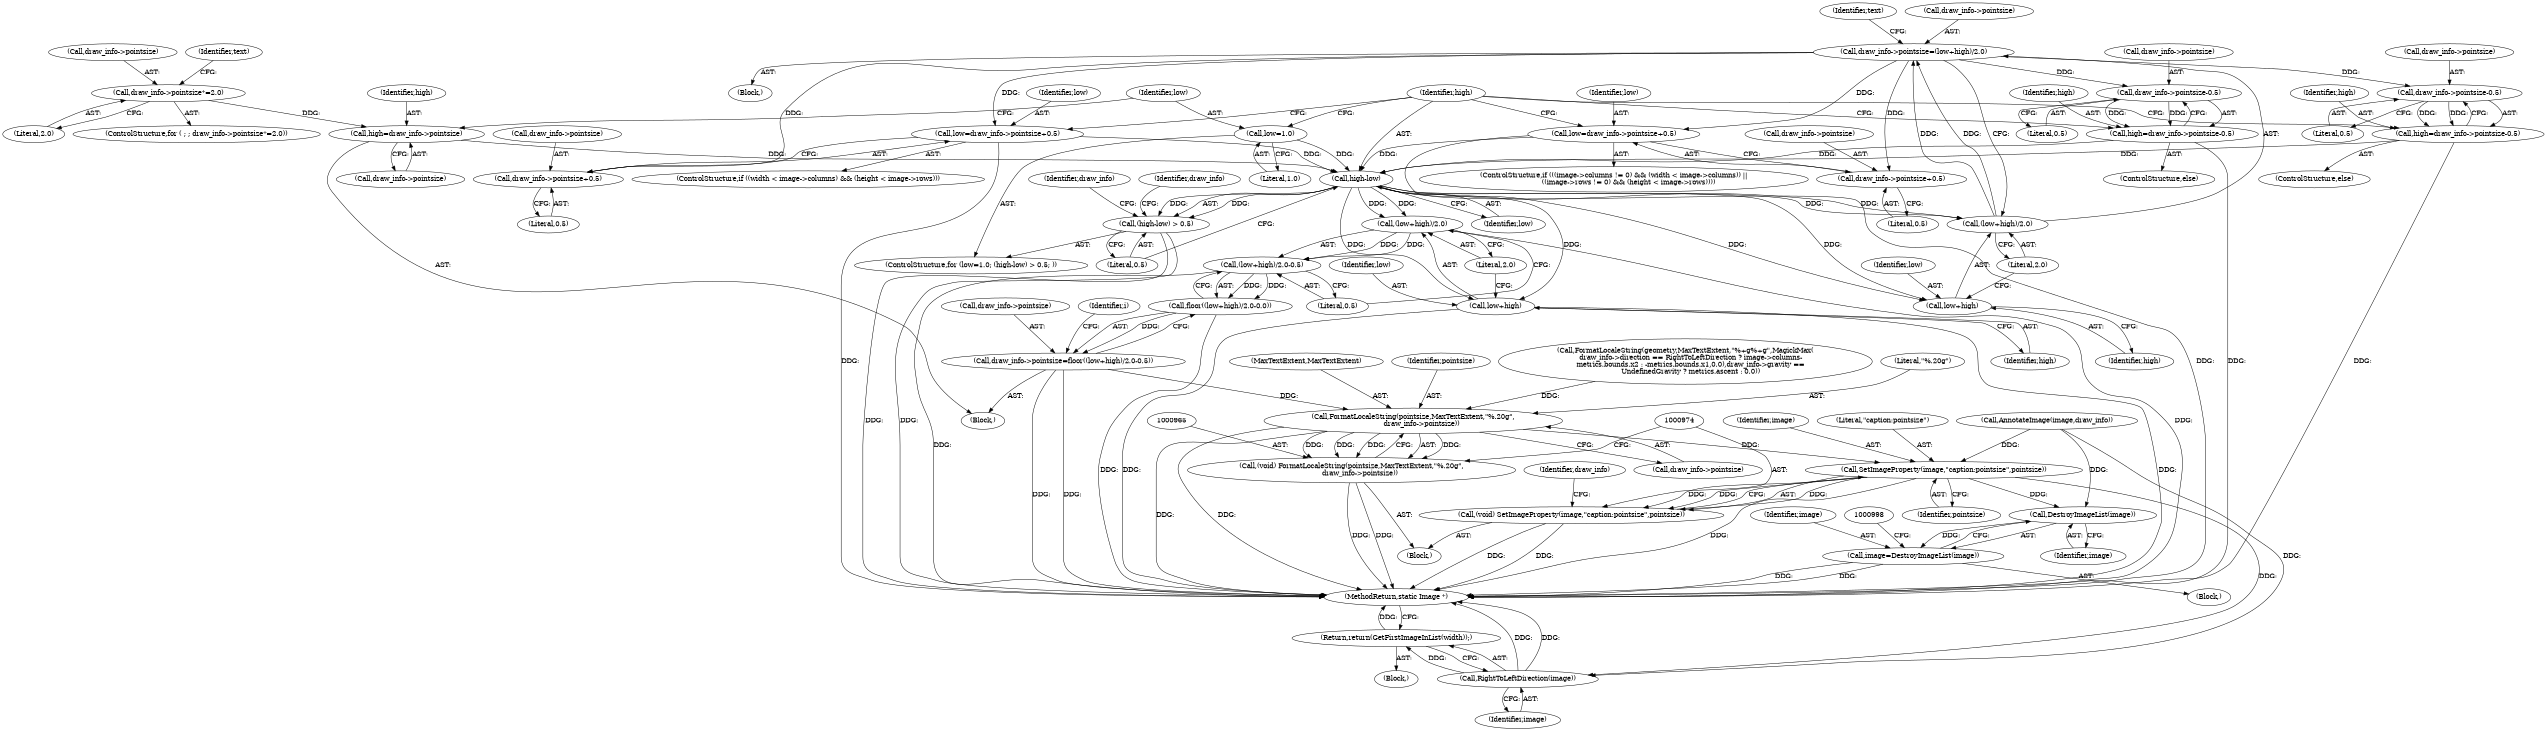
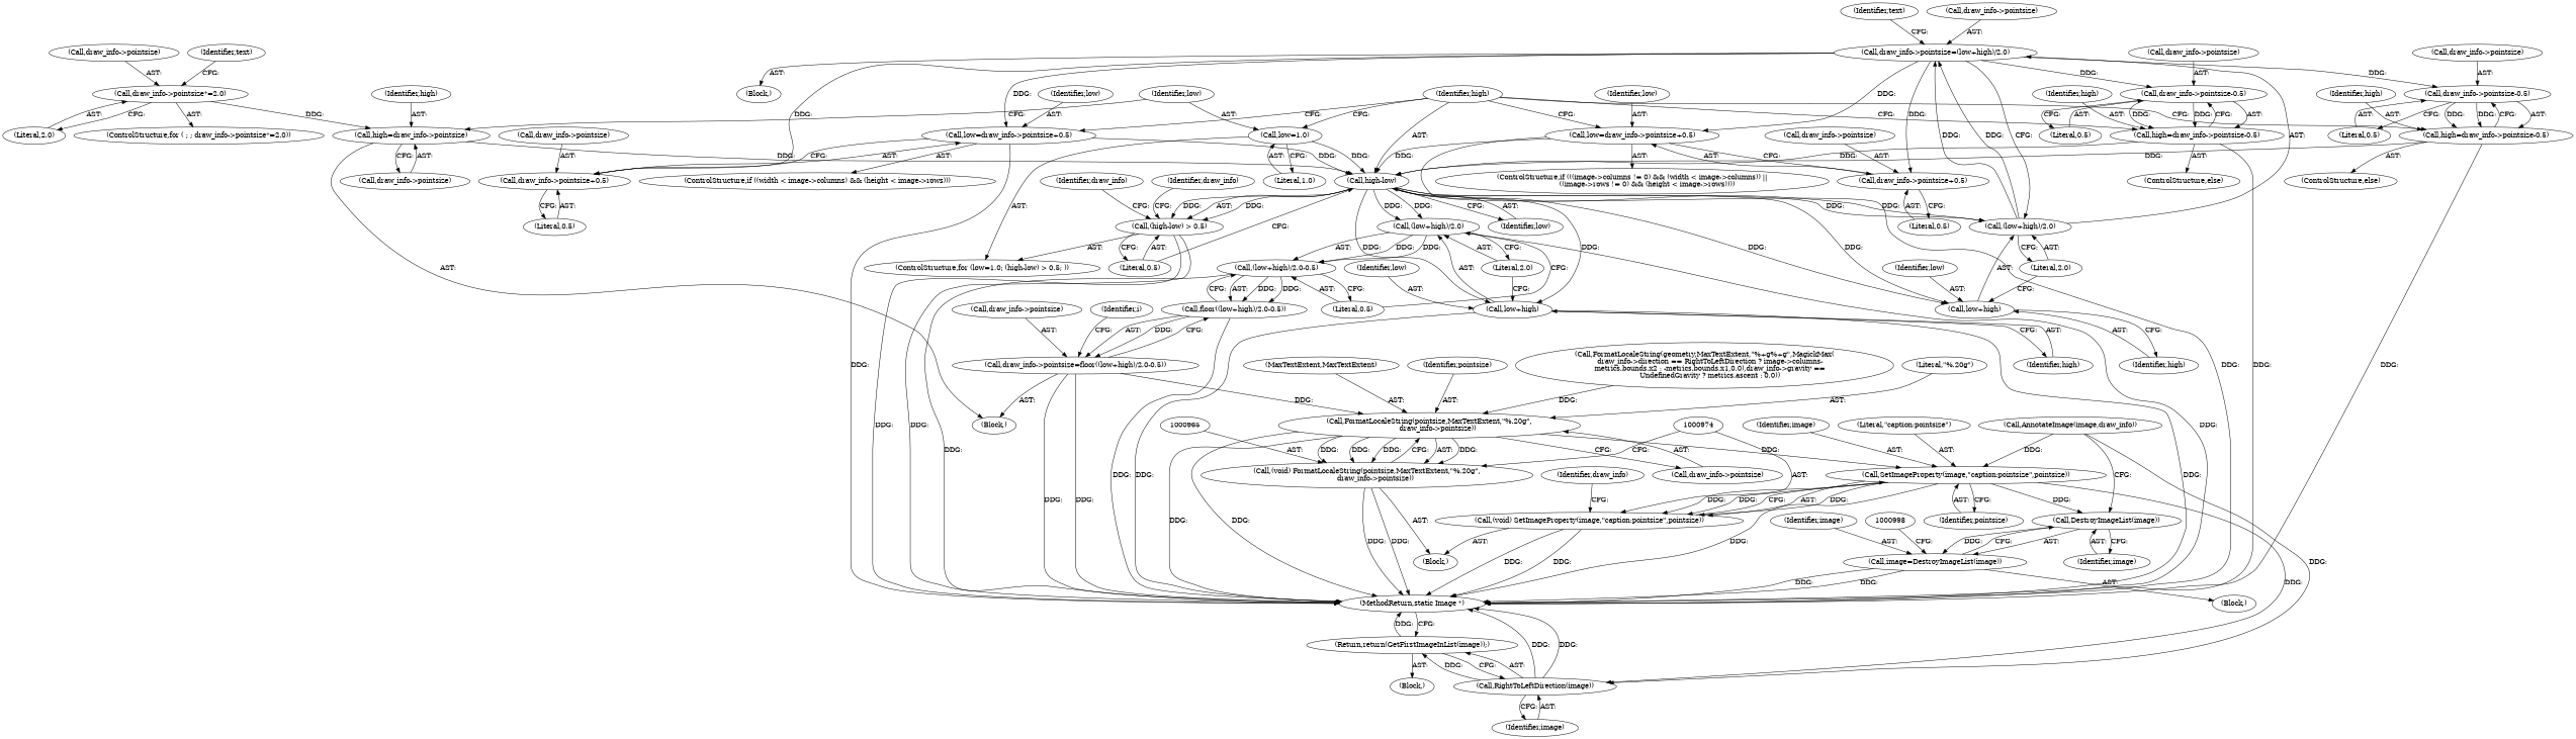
  digraph {
    n1 [label="(Call,draw_info->pointsize=(low+high)/2.0)"]
    n2 [label="(Call,(low+high)/2.0)"]
    n3 [label="(Call,draw_info->pointsize-0.5)"]
    n4 [label="(Call,draw_info->pointsize-0.5)"]
    n5 [label="(Call,low=draw_info->pointsize+0.5)"]
    n6 [label="(Call,low=draw_info->pointsize+0.5)"]
    n7 [label="(Call,draw_info->pointsize+0.5)"]
    n8 [label="(Call,draw_info->pointsize+0.5)"]
    n9 [label="(Block,)"]
    n10 [label="(Literal,2.0)"]
    n11 [label="(Call,high=draw_info->pointsize-0.5)"]
    n12 [label="(Literal,0.5)"]
    n13 [label="(Call,high=draw_info->pointsize-0.5)"]
    n14 [label="(Literal,0.5)"]
    n15 [label="(Call,high-low)"]
    n16 [label="(MethodReturn,static Image *)"]
    n17 [label="(ControlStructure,if (((image->columns != 0) && (width < image->columns)) ||\n              ((image->rows != 0) && (height < image->rows))))"]
    n18 [label="(ControlStructure,if ((width < image->columns) && (height < image->rows)))"]
    n19 [label="(Literal,0.5)"]
    n20 [label="(Literal,0.5)"]
    n21 [label="(Call,low+high)"]
    n22 [label="(Call,(high-low) > 0.5)"]
    n23 [label="(Call,(low+high)/2.0)"]
    n24 [label="(Call,low+high)"]
    n25 [label="(Identifier,low)"]
    n26 [label="(ControlStructure,for (low=1.0; (high-low) > 0.5; ))"]
    n27 [label="(Literal,0.5)"]
    n28 [label="(Identifier,high)"]
    n29 [label="(Call,(low+high)/2.0-0.5)"]
    n30 [label="(Literal,2.0)"]
    n31 [label="(Identifier,high)"]
    n32 [label="(Call,high=draw_info->pointsize)"]
    n33 [label="(Call,draw_info->pointsize)"]
    n34 [label="(Block,)"]
    n35 [label="(Call,draw_info->pointsize*=2.0)"]
    n36 [label="(Literal,2.0)"]
    n37 [label="(ControlStructure,for ( ; ; draw_info->pointsize*=2.0))"]
    n38 [label="(ControlStructure,else)"]
-   n39 [label="(Return,return(GetFirstImageInList(width));)"]
+   n39 [label="(Return,return(GetFirstImageInList(image));)"]
    n40 [label="(ControlStructure,else)"]
    n41 [label="(Call,low=1.0)"]
    n42 [label="(Literal,1.0)"]
-   n43 [label="(Call,floor((low+high)/2.0-0.0))"]
+   n43 [label="(Call,floor((low+high)/2.0-0.5))"]
    n44 [label="(Literal,0.5)"]
    n45 [label="(Call,draw_info->pointsize=floor((low+high)/2.0-0.5))"]
    n46 [label="(Call,FormatLocaleString(pointsize,MaxTextExtent,\"%.20g\",\n        draw_info->pointsize))"]
    n47 [label="(Call,(void) FormatLocaleString(pointsize,MaxTextExtent,\"%.20g\",\n        draw_info->pointsize))"]
    n48 [label="(Call,SetImageProperty(image,\"caption:pointsize\",pointsize))"]
    n49 [label="(Call,draw_info->pointsize)"]
    n50 [label="(Block,)"]
    n51 [label="(Call,(void) SetImageProperty(image,\"caption:pointsize\",pointsize))"]
    n52 [label="(Call,DestroyImageList(image))"]
    n53 [label="(Call,RightToLeftDirection(image))"]
    n54 [label="(Identifier,pointsize)"]
    n55 [label="(Call,image=DestroyImageList(image))"]
    n56 [label="(Identifier,image)"]
    n57 [label="(Identifier,image)"]
    n58 [label="(Block,)"]
    n59 [label="(Block,)"]
    n60 [label="(Call,draw_info->pointsize)"]
    n61 [label="(Call,draw_info->pointsize)"]
    n62 [label="(Identifier,text)"]
    n63 [label="(Identifier,low)"]
    n64 [label="(Identifier,image)"]
    n65 [label="(Call,FormatLocaleString(geometry,MaxTextExtent,\"%+g%+g\",MagickMax(\n     draw_info->direction == RightToLeftDirection ? image->columns-\n     metrics.bounds.x2 : -metrics.bounds.x1,0.0),draw_info->gravity ==\n     UndefinedGravity ? metrics.ascent : 0.0))"]
    n66 [label="(Identifier,draw_info)"]
    n67 [label="(Identifier,low)"]
    n68 [label="(Identifier,high)"]
    n69 [label="(Call,draw_info->pointsize)"]
    n70 [label="(Identifier,high)"]
    n71 [label="(Literal,\"%.20g\")"]
    n72 [label="(Identifier,text)"]
    n73 [label="(Call,draw_info->pointsize)"]
    n74 [label="(Identifier,high)"]
    n75 [label="(Identifier,low)"]
    n76 [label="(Call,AnnotateImage(image,draw_info))"]
    n77 [label="(MaxTextExtent,MaxTextExtent)"]
    n78 [label="(Identifier,low)"]
    n79 [label="(Identifier,draw_info)"]
    n80 [label="(Identifier,low)"]
    n81 [label="(Identifier,pointsize)"]
    n82 [label="(Call,draw_info->pointsize)"]
    n83 [label="(Call,draw_info->pointsize)"]
    n84 [label="(Literal,\"caption:pointsize\")"]
    n85 [label="(Call,draw_info->pointsize)"]
    n86 [label="(Identifier,i)"]
    n87 [label="(Identifier,draw_info)"]
    n88 [label="(Identifier,image)"]
    n89 [label="(Identifier,high)"]
    1000965
    1000974
    1000998
    n1 -> n2 [label="CFG: "]
    n1 -> n3 [label="DDG: "]
    n1 -> n4 [label="DDG: "]
    n1 -> n5 [label="DDG: "]
    n1 -> n6 [label="DDG: "]
    n1 -> n7 [label="DDG: "]
    n1 -> n8 [label="DDG: "]
    n1 -> n9 [label="AST: "]
    n2 -> n1 [label="AST: "]
    n2 -> n1 [label="DDG: "]
    n2 -> n1 [label="DDG: "]
    n2 -> n10 [label="CFG: "]
    n3 -> n11 [label="AST: "]
    n3 -> n11 [label="DDG: "]
    n3 -> n11 [label="DDG: "]
    n3 -> n12 [label="CFG: "]
    n4 -> n13 [label="AST: "]
    n4 -> n13 [label="DDG: "]
    n4 -> n13 [label="DDG: "]
    n4 -> n14 [label="CFG: "]
    n5 -> n8 [label="CFG: "]
    n5 -> n15 [label="DDG: "]
    n5 -> n16 [label="DDG: "]
    n5 -> n17 [label="AST: "]
    n6 -> n7 [label="CFG: "]
    n6 -> n15 [label="DDG: "]
    n6 -> n16 [label="DDG: "]
    n6 -> n18 [label="AST: "]
    n7 -> n6 [label="AST: "]
    n7 -> n19 [label="CFG: "]
    n8 -> n5 [label="AST: "]
    n8 -> n20 [label="CFG: "]
    n10 -> n2 [label="AST: "]
    n10 -> n21 [label="CFG: "]
    n11 -> n3 [label="CFG: "]
    n11 -> n15 [label="DDG: "]
    n11 -> n16 [label="DDG: "]
    n11 -> n38 [label="AST: "]
    n12 -> n3 [label="AST: "]
    n13 -> n4 [label="CFG: "]
    n13 -> n15 [label="DDG: "]
    n13 -> n16 [label="DDG: "]
    n13 -> n40 [label="AST: "]
    n14 -> n4 [label="AST: "]
    n15 -> n2 [label="DDG: "]
    n15 -> n2 [label="DDG: "]
    n15 -> n21 [label="DDG: "]
    n15 -> n21 [label="DDG: "]
    n15 -> n22 [label="AST: "]
    n15 -> n22 [label="DDG: "]
    n15 -> n22 [label="DDG: "]
    n15 -> n23 [label="DDG: "]
    n15 -> n23 [label="DDG: "]
    n15 -> n24 [label="DDG: "]
    n15 -> n24 [label="DDG: "]
    n15 -> n25 [label="CFG: "]
    n16 -> n39 [label="CFG: "]
    n19 -> n7 [label="AST: "]
    n20 -> n8 [label="AST: "]
    n21 -> n2 [label="AST: "]
    n21 -> n28 [label="CFG: "]
    n22 -> n16 [label="DDG: "]
    n22 -> n16 [label="DDG: "]
    n22 -> n26 [label="AST: "]
    n22 -> n27 [label="CFG: "]
    n23 -> n16 [label="DDG: "]
    n23 -> n29 [label="AST: "]
    n23 -> n29 [label="DDG: "]
    n23 -> n29 [label="DDG: "]
    n23 -> n30 [label="CFG: "]
    n24 -> n16 [label="DDG: "]
    n24 -> n16 [label="DDG: "]
    n24 -> n23 [label="AST: "]
    n24 -> n31 [label="CFG: "]
    n25 -> n15 [label="AST: "]
    n27 -> n15 [label="CFG: "]
    n27 -> n22 [label="AST: "]
    n28 -> n21 [label="AST: "]
    n29 -> n16 [label="DDG: "]
    n29 -> n43 [label="AST: "]
    n29 -> n43 [label="DDG: "]
    n29 -> n43 [label="DDG: "]
    n29 -> n44 [label="CFG: "]
    n30 -> n23 [label="AST: "]
    n30 -> n24 [label="CFG: "]
    n31 -> n24 [label="AST: "]
    n32 -> n15 [label="DDG: "]
    n32 -> n33 [label="CFG: "]
    n32 -> n34 [label="AST: "]
    n33 -> n32 [label="AST: "]
    n35 -> n32 [label="DDG: "]
    n35 -> n36 [label="CFG: "]
    n35 -> n37 [label="AST: "]
    n36 -> n35 [label="AST: "]
    n39 -> n16 [label="DDG: "]
    n39 -> n53 [label="CFG: "]
    n39 -> n59 [label="AST: "]
    n41 -> n15 [label="DDG: "]
    n41 -> n26 [label="AST: "]
    n41 -> n42 [label="CFG: "]
    n42 -> n41 [label="AST: "]
    n43 -> n16 [label="DDG: "]
    n43 -> n29 [label="CFG: "]
    n43 -> n45 [label="AST: "]
    n43 -> n45 [label="DDG: "]
    n44 -> n23 [label="CFG: "]
    n44 -> n29 [label="AST: "]
    n45 -> n16 [label="DDG: "]
    n45 -> n16 [label="DDG: "]
    n45 -> n34 [label="AST: "]
    n45 -> n43 [label="CFG: "]
    n45 -> n46 [label="DDG: "]
    n46 -> n16 [label="DDG: "]
    n46 -> n16 [label="DDG: "]
    n46 -> n47 [label="AST: "]
    n46 -> n47 [label="DDG: "]
    n46 -> n47 [label="DDG: "]
    n46 -> n47 [label="DDG: "]
    n46 -> n47 [label="DDG: "]
    n46 -> n48 [label="DDG: "]
    n46 -> n49 [label="CFG: "]
    n47 -> n16 [label="DDG: "]
    n47 -> n16 [label="DDG: "]
    n47 -> n46 [label="CFG: "]
    n47 -> n50 [label="AST: "]
    n48 -> n16 [label="DDG: "]
    n48 -> n51 [label="AST: "]
    n48 -> n51 [label="DDG: "]
    n48 -> n51 [label="DDG: "]
    n48 -> n51 [label="DDG: "]
    n48 -> n52 [label="DDG: "]
    n48 -> n53 [label="DDG: "]
    n48 -> n54 [label="CFG: "]
    n49 -> n46 [label="AST: "]
    n51 -> n16 [label="DDG: "]
    n51 -> n16 [label="DDG: "]
    n51 -> n48 [label="CFG: "]
    n51 -> n50 [label="AST: "]
    n52 -> n55 [label="AST: "]
    n52 -> n55 [label="DDG: "]
    n52 -> n56 [label="CFG: "]
    n53 -> n16 [label="DDG: "]
    n53 -> n16 [label="DDG: "]
    n53 -> n39 [label="AST: "]
    n53 -> n39 [label="DDG: "]
    n53 -> n57 [label="CFG: "]
    n54 -> n48 [label="AST: "]
    n55 -> n16 [label="DDG: "]
    n55 -> n16 [label="DDG: "]
    n55 -> n52 [label="CFG: "]
    n55 -> n58 [label="AST: "]
    n56 -> n52 [label="AST: "]
    n57 -> n53 [label="AST: "]
    n60 -> n3 [label="AST: "]
    n61 -> n35 [label="AST: "]
    n62 -> n1 [label="CFG: "]
    n63 -> n24 [label="AST: "]
    n64 -> n48 [label="AST: "]
    n65 -> n46 [label="DDG: "]
    n66 -> n22 [label="CFG: "]
    n67 -> n6 [label="AST: "]
    n68 -> n5 [label="CFG: "]
    n68 -> n6 [label="CFG: "]
    n68 -> n11 [label="CFG: "]
    n68 -> n13 [label="CFG: "]
    n68 -> n15 [label="AST: "]
    n68 -> n41 [label="CFG: "]
    n69 -> n1 [label="AST: "]
    n70 -> n32 [label="AST: "]
    n71 -> n46 [label="AST: "]
    n72 -> n35 [label="CFG: "]
    n73 -> n45 [label="AST: "]
    n74 -> n13 [label="AST: "]
    n75 -> n32 [label="CFG: "]
    n75 -> n41 [label="AST: "]
    n76 -> n48 [label="DDG: "]
-   n76 -> n52 [label="DDG: "]
+   n76 -> n52 [label="CFG: "]
    n76 -> n53 [label="DDG: "]
    n77 -> n46 [label="AST: "]
    n78 -> n21 [label="AST: "]
    n79 -> n22 [label="CFG: "]
    n80 -> n5 [label="AST: "]
    n81 -> n46 [label="AST: "]
    n82 -> n4 [label="AST: "]
    n83 -> n7 [label="AST: "]
    n84 -> n48 [label="AST: "]
    n85 -> n8 [label="AST: "]
    n86 -> n45 [label="CFG: "]
    n87 -> n51 [label="CFG: "]
    n88 -> n55 [label="AST: "]
    n89 -> n11 [label="AST: "]
    1000965 -> n47 [label="AST: "]
    1000974 -> n47 [label="CFG: "]
    1000974 -> n51 [label="AST: "]
    1000998 -> n55 [label="CFG: "]
  }
